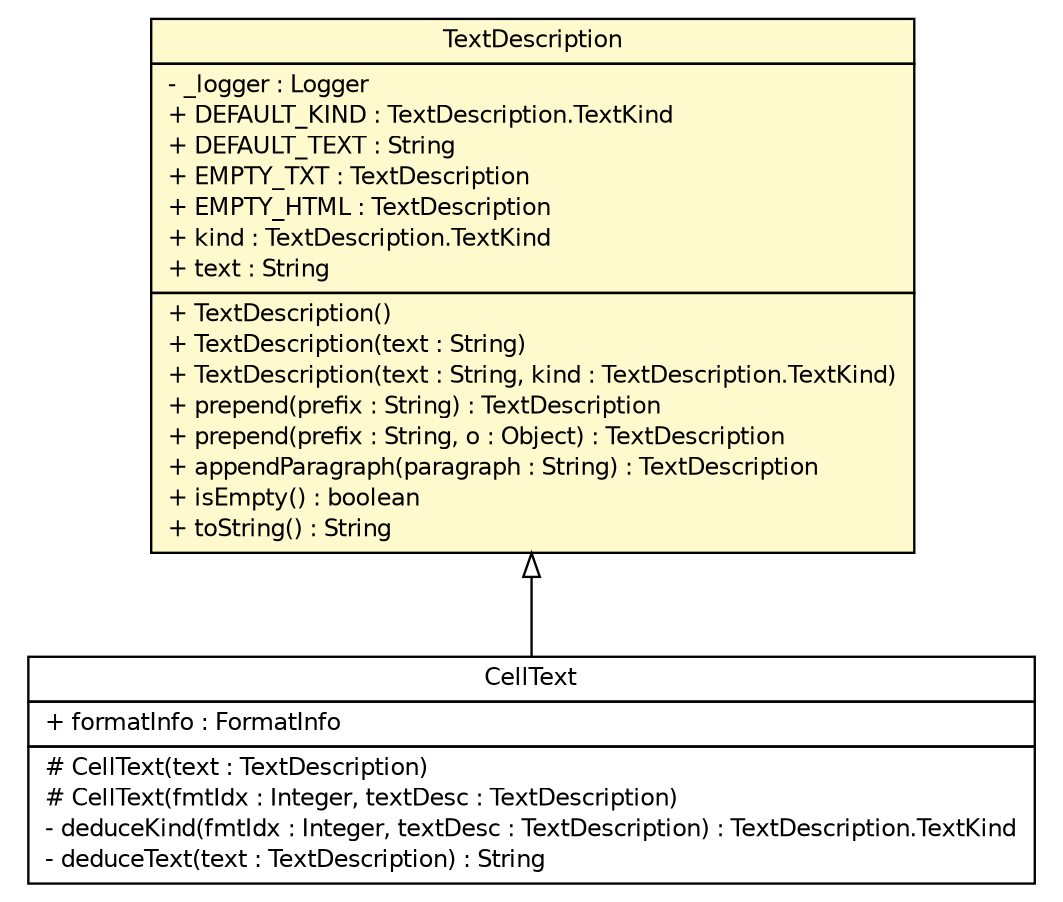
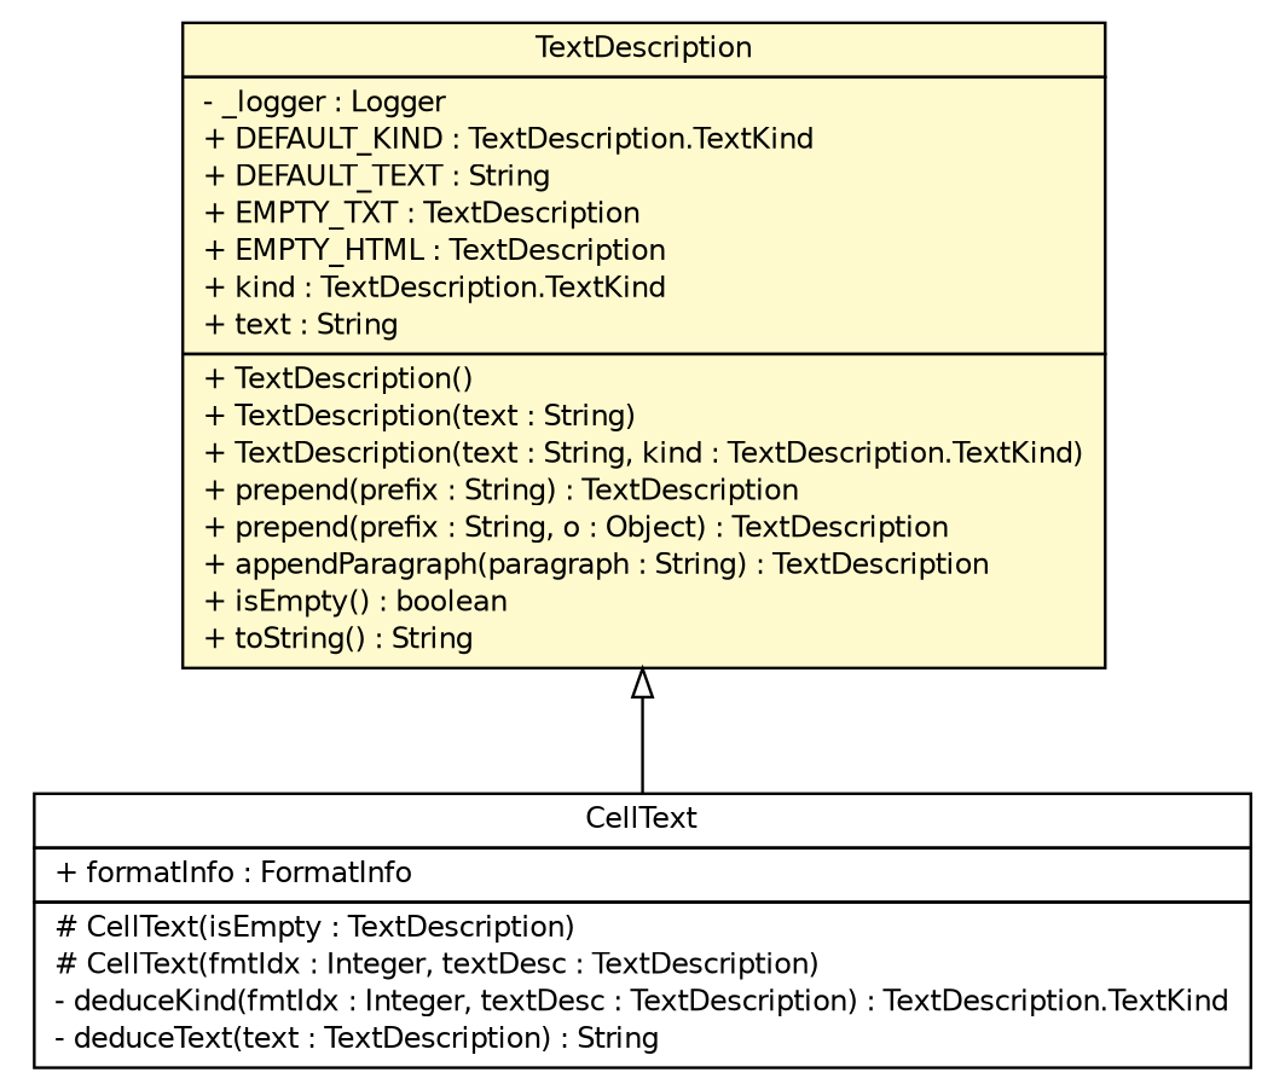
  digraph {
    nodesep=0.25
    ranksep=0.5
    fontname="DejaVu Sans"
    node [fontcolor=black fontname="DejaVu Sans" fontsize=10.0 shape=plaintext]
-   n1 [label=<<table title="org.tanjakostic.jcleancim.docgen.collector.impl.AbstractPropertiesDoc.CellText" border="0" cellborder="1" cellspacing="0" cellpadding="2" port="p" href="../docgen/collector/impl/AbstractPropertiesDoc.CellText.html"> 		<tr><td><table border="0" cellspacing="0" cellpadding="1"> <tr><td align="center" balign="center"> CellText </td></tr> 		</table></td></tr> 		<tr><td><table border="0" cellspacing="0" cellpadding="1"> <tr><td align="left" balign="left"> + formatInfo : FormatInfo </td></tr> 		</table></td></tr> 		<tr><td><table border="0" cellspacing="0" cellpadding="1"> <tr><td align="left" balign="left"> # CellText(text : TextDescription) </td></tr> <tr><td align="left" balign="left"> # CellText(fmtIdx : Integer, textDesc : TextDescription) </td></tr> <tr><td align="left" balign="left"> - deduceKind(fmtIdx : Integer, textDesc : TextDescription) : TextDescription.TextKind </td></tr> <tr><td align="left" balign="left"> - deduceText(text : TextDescription) : String </td></tr> 		</table></td></tr> 		</table>>]
+   n1 [label=<<table title="org.tanjakostic.jcleancim.docgen.collector.impl.AbstractPropertiesDoc.CellText" border="0" cellborder="1" cellspacing="0" cellpadding="2" port="p" href="../docgen/collector/impl/AbstractPropertiesDoc.CellText.html"> 		<tr><td><table border="0" cellspacing="0" cellpadding="1"> <tr><td align="center" balign="center"> CellText </td></tr> 		</table></td></tr> 		<tr><td><table border="0" cellspacing="0" cellpadding="1"> <tr><td align="left" balign="left"> + formatInfo : FormatInfo </td></tr> 		</table></td></tr> 		<tr><td><table border="0" cellspacing="0" cellpadding="1"> <tr><td align="left" balign="left"> # CellText(isEmpty : TextDescription) </td></tr> <tr><td align="left" balign="left"> # CellText(fmtIdx : Integer, textDesc : TextDescription) </td></tr> <tr><td align="left" balign="left"> - deduceKind(fmtIdx : Integer, textDesc : TextDescription) : TextDescription.TextKind </td></tr> <tr><td align="left" balign="left"> - deduceText(text : TextDescription) : String </td></tr> 		</table></td></tr> 		</table>>]
    n2 [label=<<table title="org.tanjakostic.jcleancim.model.TextDescription" border="0" cellborder="1" cellspacing="0" cellpadding="2" port="p" bgcolor="lemonChiffon" href="./TextDescription.html"> 		<tr><td><table border="0" cellspacing="0" cellpadding="1"> <tr><td align="center" balign="center"> TextDescription </td></tr> 		</table></td></tr> 		<tr><td><table border="0" cellspacing="0" cellpadding="1"> <tr><td align="left" balign="left"> - _logger : Logger </td></tr> <tr><td align="left" balign="left"> + DEFAULT_KIND : TextDescription.TextKind </td></tr> <tr><td align="left" balign="left"> + DEFAULT_TEXT : String </td></tr> <tr><td align="left" balign="left"> + EMPTY_TXT : TextDescription </td></tr> <tr><td align="left" balign="left"> + EMPTY_HTML : TextDescription </td></tr> <tr><td align="left" balign="left"> + kind : TextDescription.TextKind </td></tr> <tr><td align="left" balign="left"> + text : String </td></tr> 		</table></td></tr> 		<tr><td><table border="0" cellspacing="0" cellpadding="1"> <tr><td align="left" balign="left"> + TextDescription() </td></tr> <tr><td align="left" balign="left"> + TextDescription(text : String) </td></tr> <tr><td align="left" balign="left"> + TextDescription(text : String, kind : TextDescription.TextKind) </td></tr> <tr><td align="left" balign="left"> + prepend(prefix : String) : TextDescription </td></tr> <tr><td align="left" balign="left"> + prepend(prefix : String, o : Object) : TextDescription </td></tr> <tr><td align="left" balign="left"> + appendParagraph(paragraph : String) : TextDescription </td></tr> <tr><td align="left" balign="left"> + isEmpty() : boolean </td></tr> <tr><td align="left" balign="left"> + toString() : String </td></tr> 		</table></td></tr> 		</table>>]
    n2 -> n1 [arrowtail=empty dir=back fontname="DejaVu Sans" fontsize=10 headport=p labelfontname=arial labelfontsize=10 tailport=p]
  }
